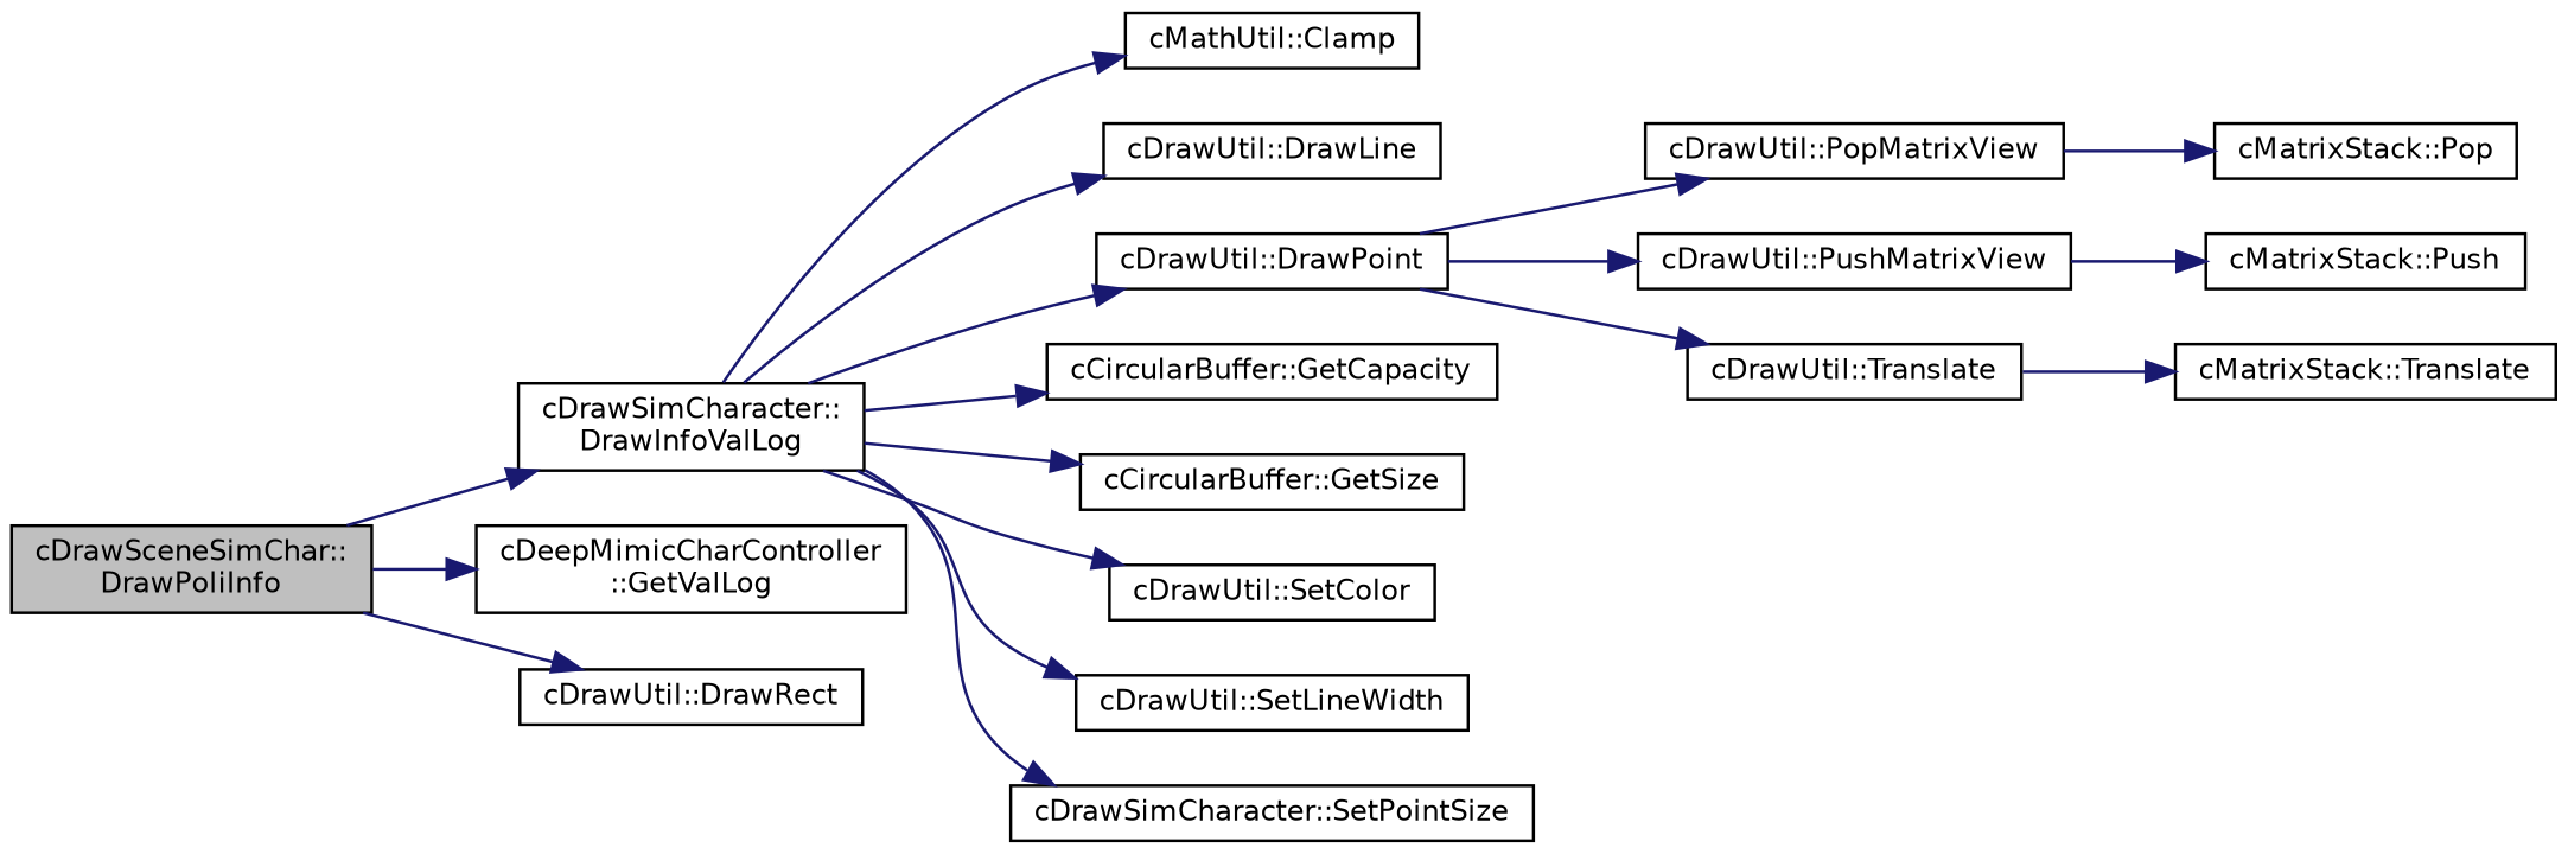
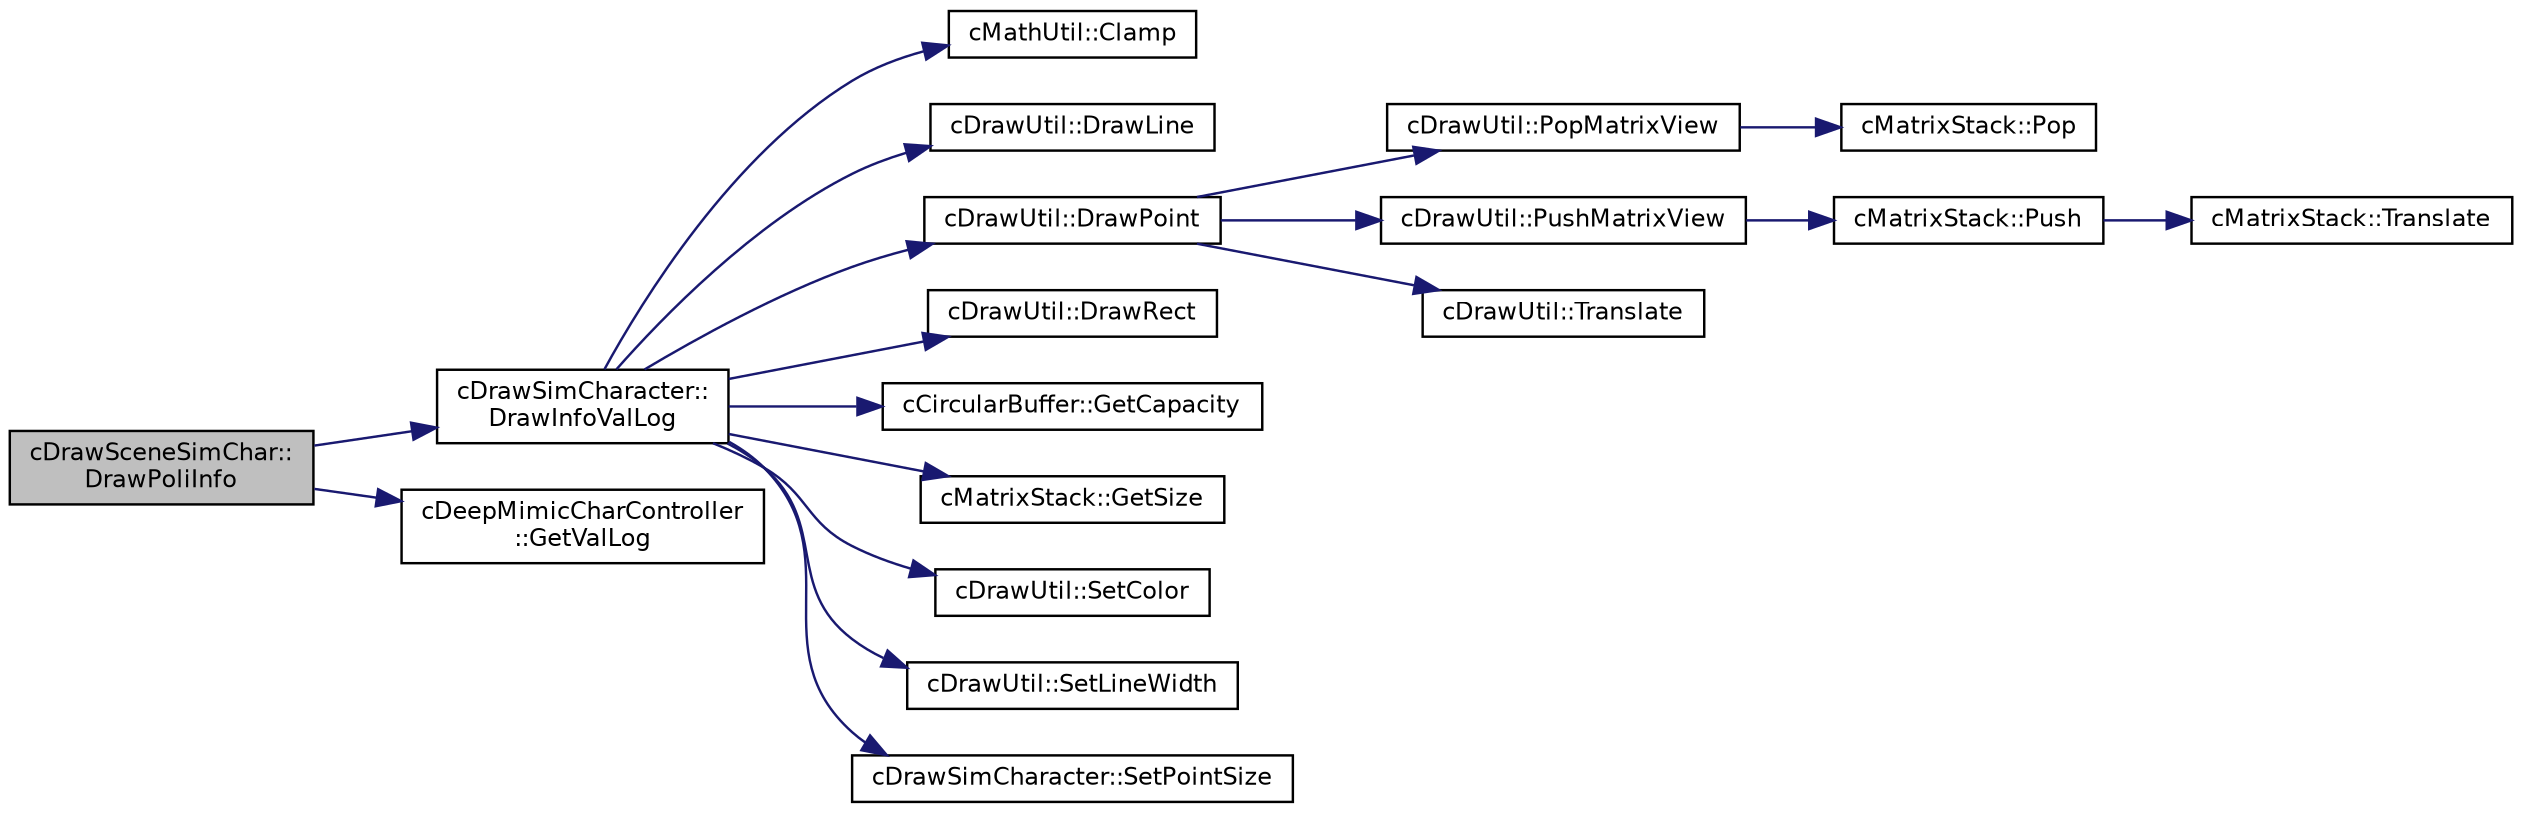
  digraph {
    rankdir=LR
    node [color=black fillcolor=white fontname=Helvetica fontsize=10 shape=record style=filled]
    edge [color=midnightblue fontname=Helvetica fontsize=10 labelfontname=Helvetica labelfontsize=10 style=solid]
    n1 [fillcolor=grey75 fontcolor=black height=0.2 label="cDrawSceneSimChar::\lDrawPoliInfo" width=0.4]
    n2 [height=0.2 label="cDrawSimCharacter::\lDrawInfoValLog" width=0.4]
    n3 [height=0.2 label="cDeepMimicCharController\l::GetValLog" width=0.4]
    n4 [height=0.2 label="cMathUtil::Clamp" width=0.4]
    n5 [height=0.2 label="cDrawUtil::DrawLine" width=0.4]
    n6 [height=0.2 label="cDrawUtil::DrawPoint" width=0.4]
    n7 [height=0.2 label="cDrawUtil::DrawRect" width=0.4]
    n8 [height=0.2 label="cCircularBuffer::GetCapacity" width=0.4]
-   n9 [height=0.2 label="cCircularBuffer::GetSize" width=0.4]
+   n9 [height=0.2 label="cMatrixStack::GetSize" width=0.4]
    n10 [height=0.2 label="cDrawUtil::SetColor" width=0.4]
    n11 [height=0.2 label="cDrawUtil::SetLineWidth" width=0.4]
    n12 [height=0.2 label="cDrawSimCharacter::SetPointSize" width=0.4]
    n13 [height=0.2 label="cDrawUtil::PopMatrixView" width=0.4]
    n14 [height=0.2 label="cDrawUtil::PushMatrixView" width=0.4]
    n15 [height=0.2 label="cDrawUtil::Translate" width=0.4]
    n16 [height=0.2 label="cMatrixStack::Pop" width=0.4]
    n17 [height=0.2 label="cMatrixStack::Push" width=0.4]
    n18 [height=0.2 label="cMatrixStack::Translate" width=0.4]
    n1 -> n2
    n1 -> n3
    n2 -> n4
    n2 -> n5
    n2 -> n6
-   n1 -> n7
+   n2 -> n7
    n2 -> n8
    n2 -> n9
    n2 -> n10
    n2 -> n11
    n2 -> n12
    n6 -> n13
    n6 -> n14
    n6 -> n15
    n13 -> n16
    n14 -> n17
-   n15 -> n18
+   n17 -> n18
  }
